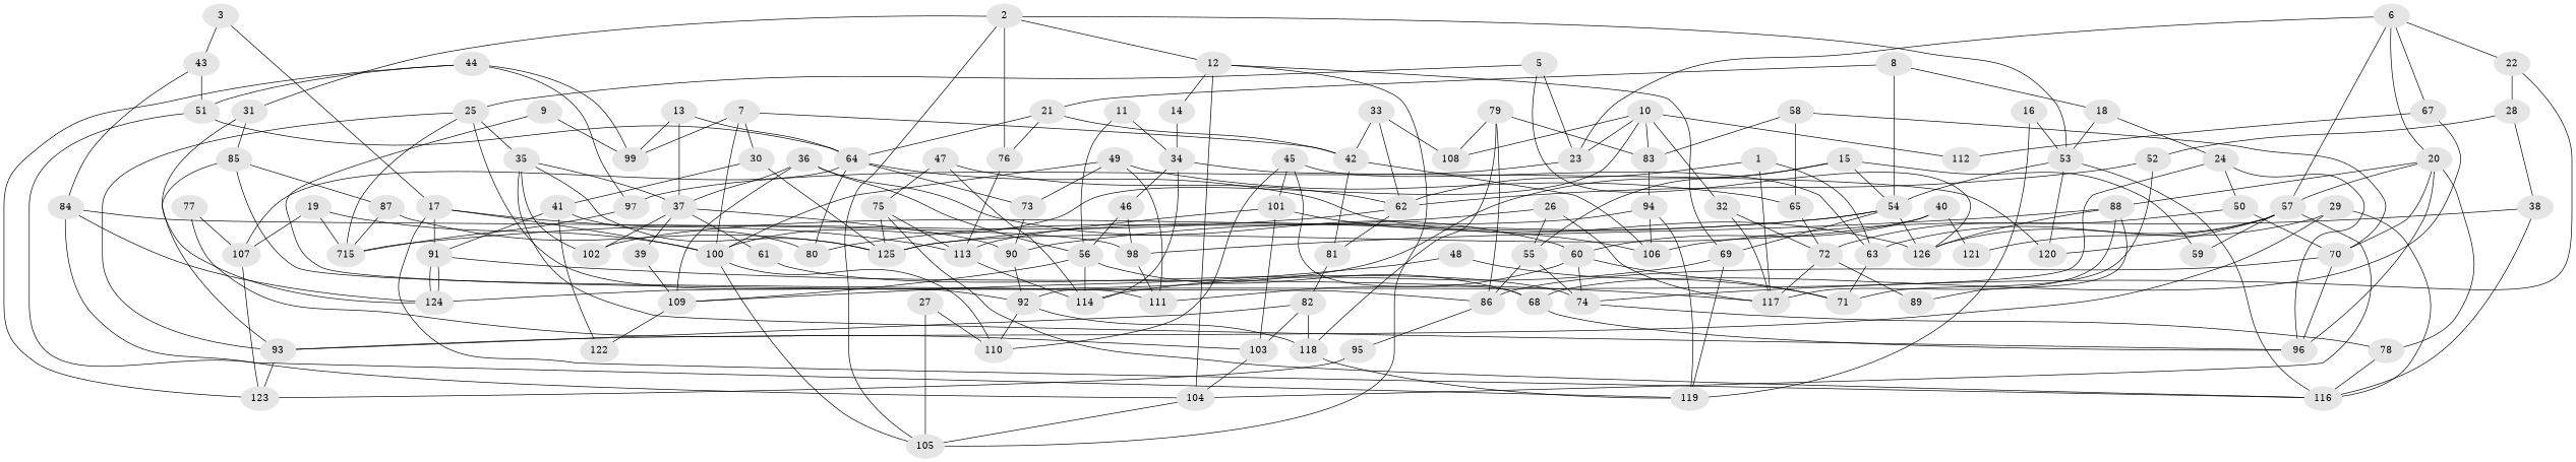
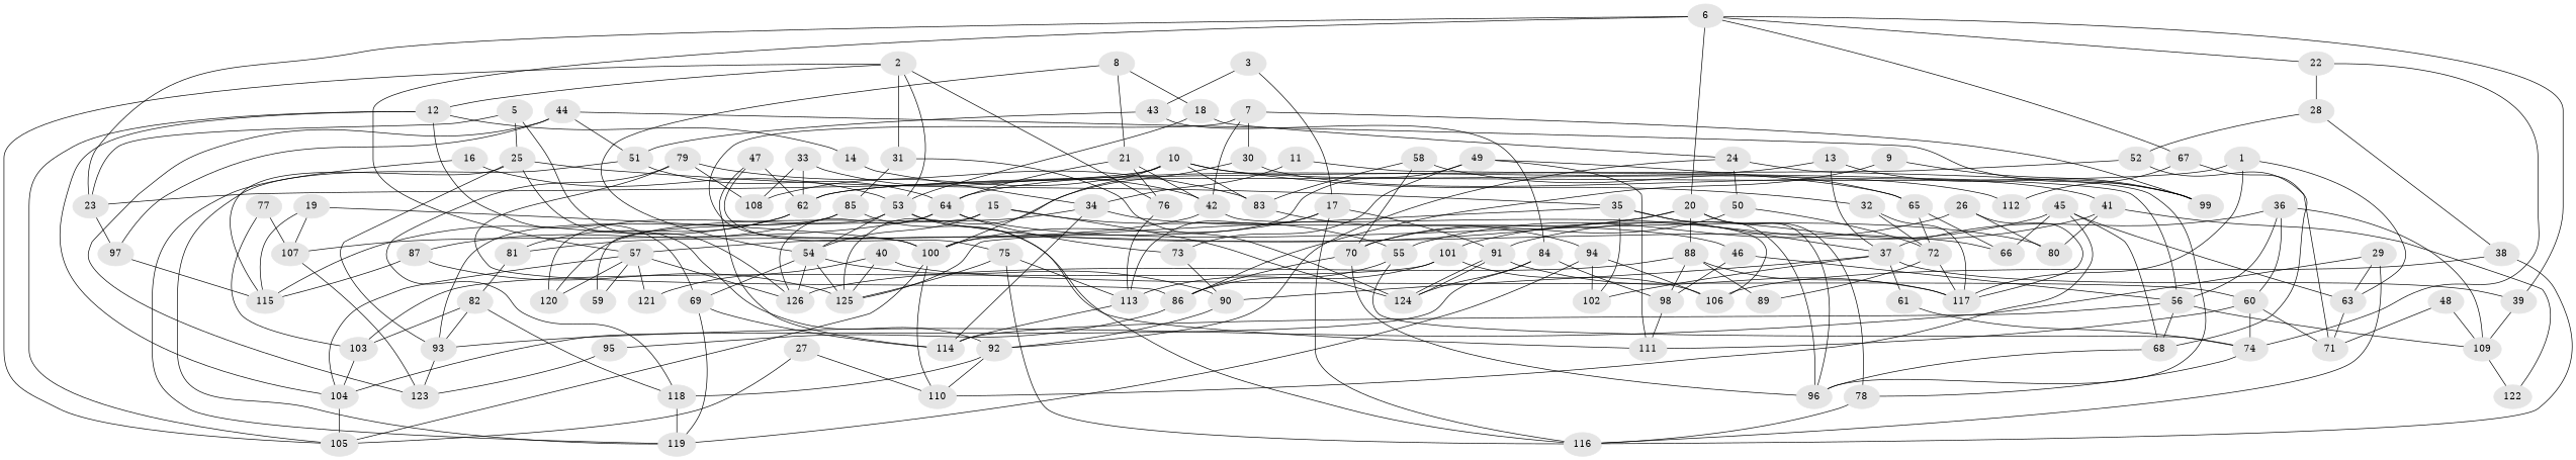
  graph {
    node [color=gray90 style=filled]
    1
    62
    63
    117
-   115 [label=715]
+   115
    81
    71
    2
    12
    31
    53
    76
    105
    14
    69
    104
    124
    85
    54
    116
    120
+   66
    113
    3
    17
    43
    100
    91
    51
    84
    11
    34
    56
    28
    38
    52
    5
    23
    25
    126
    97
    92
    35
    93
    6
    20
    22
    39
    57
    67
    70
    78
    88
    96
    74
    109
    59
    121
    112
    68
    7
    30
    42
    99
    41
    125
    106
    110
    8
    18
    21
    24
    64
    90
    9
    86
    95
    10
    32
    83
    108
    72
    94
    46
    114
    119
    13
    37
    102
    61
    107
    80
    73
    15
    55
    16
    50
    19
    123
    98
    89
    118
    26
    27
    29
    122
    111
    87
    33
    36
    60
    40
    82
    44
    45
    101
    103
    47
    75
    48
    49
    65
    58
    77
    79
    1 -- 62
    1 -- 63
    1 -- 117
    62 -- 115
    62 -- 81
    63 -- 71
    81 -- 82
    2 -- 12
    2 -- 31
    2 -- 53
    2 -- 76
    2 -- 105
    12 -- 105
    12 -- 14
    12 -- 69
    12 -- 104
    31 -- 124
    31 -- 85
    53 -- 54
    53 -- 116
    53 -- 120
+   53 -- 66
    76 -- 113
    14 -- 34
    69 -- 114
    69 -- 119
    104 -- 105
    85 -- 93
    85 -- 111
    85 -- 87
    54 -- 69
    54 -- 126
    54 -- 125
    54 -- 90
    113 -- 114
    3 -- 17
    3 -- 43
    17 -- 116
    17 -- 113
    17 -- 100
    17 -- 91
    43 -- 51
    43 -- 84
    100 -- 105
    100 -- 110
    91 -- 117
    91 -- 124
    91 -- 124
    51 -- 64
    51 -- 119
    84 -- 104
    84 -- 124
    84 -- 98
    11 -- 34
    11 -- 56
    34 -- 120
    34 -- 46
    34 -- 114
    56 -- 109
    56 -- 68
    56 -- 114
    28 -- 38
    28 -- 52
    38 -- 116
    38 -- 106
    52 -- 62
    52 -- 71
    5 -- 23
    5 -- 25
    5 -- 126
    23 -- 97
    25 -- 115
    25 -- 92
    25 -- 35
    25 -- 93
    97 -- 115
    92 -- 110
    92 -- 118
    35 -- 96
    35 -- 125
    35 -- 37
    35 -- 102
    93 -- 123
    6 -- 23
    6 -- 20
    6 -- 22
+   6 -- 39
    6 -- 57
    6 -- 67
    20 -- 57
    20 -- 70
    20 -- 78
    20 -- 88
    20 -- 96
    22 -- 28
    22 -- 74
    39 -- 109
    57 -- 104
    57 -- 120
    57 -- 126
    57 -- 59
    57 -- 121
    67 -- 112
    67 -- 68
    70 -- 96
    70 -- 86
    78 -- 116
    88 -- 117
    88 -- 126
    88 -- 98
    88 -- 89
    74 -- 78
    109 -- 122
    68 -- 96
    7 -- 100
    7 -- 30
    7 -- 42
    7 -- 99
    30 -- 41
    30 -- 125
    42 -- 81
    42 -- 106
    41 -- 91
    41 -- 80
    41 -- 122
    8 -- 54
    8 -- 18
    8 -- 21
    18 -- 53
    18 -- 24
    21 -- 76
    21 -- 42
    21 -- 64
    24 -- 92
    24 -- 96
    24 -- 50
    64 -- 126
    64 -- 107
    64 -- 80
    64 -- 73
    90 -- 92
    9 -- 99
    9 -- 86
    86 -- 95
    95 -- 123
    10 -- 100
    10 -- 23
    10 -- 112
    10 -- 32
    10 -- 83
    10 -- 108
    32 -- 117
    32 -- 72
    83 -- 94
    72 -- 117
    72 -- 89
    94 -- 106
    94 -- 119
    94 -- 102
    46 -- 56
    46 -- 98
    13 -- 99
    13 -- 64
    13 -- 37
    37 -- 39
    37 -- 90
    37 -- 102
    37 -- 61
    61 -- 74
    107 -- 123
    73 -- 90
    15 -- 124
    15 -- 54
    15 -- 59
    15 -- 55
    55 -- 74
    55 -- 86
    16 -- 53
    16 -- 119
    50 -- 70
    50 -- 72
    19 -- 115
    19 -- 100
    19 -- 107
    98 -- 111
    118 -- 119
    26 -- 117
    26 -- 80
    26 -- 55
    27 -- 105
    27 -- 110
    29 -- 63
    29 -- 116
    29 -- 93
    87 -- 115
    87 -- 125
    33 -- 62
    33 -- 42
    33 -- 108
    36 -- 56
    36 -- 109
    36 -- 37
    36 -- 60
    60 -- 71
    60 -- 74
    60 -- 111
    40 -- 121
    40 -- 125
    40 -- 60
    82 -- 93
    82 -- 118
    82 -- 103
    44 -- 51
    44 -- 97
    44 -- 99
    44 -- 123
    45 -- 63
+   45 -- 66
    45 -- 68
    45 -- 110
    45 -- 101
    101 -- 113
    101 -- 106
    101 -- 103
    103 -- 104
    47 -- 62
    47 -- 114
    47 -- 75
    75 -- 116
    75 -- 113
    75 -- 125
    48 -- 71
    48 -- 109
    49 -- 100
    49 -- 73
    49 -- 111
    49 -- 65
+   65 -- 66
    65 -- 72
    58 -- 70
    58 -- 83
    58 -- 65
    77 -- 107
    77 -- 103
    79 -- 86
    79 -- 83
    79 -- 108
    79 -- 118
  }
